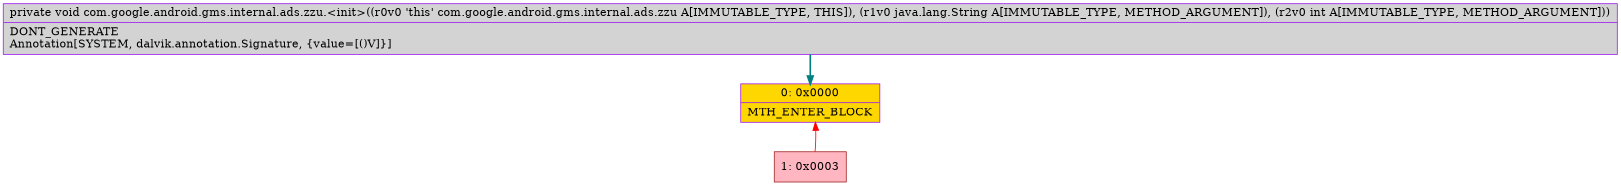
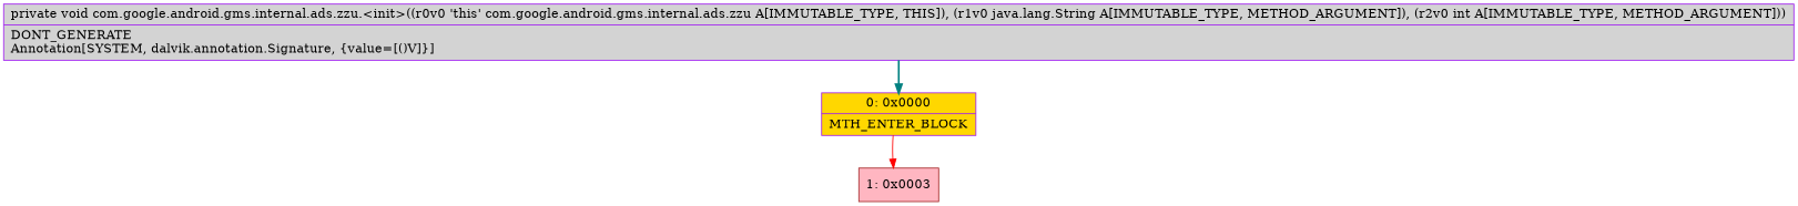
  digraph {
    node [color=purple shape=record style=filled]
    n1 [label="{0\:\ 0x0000|MTH_ENTER_BLOCK\l}" fillcolor=gold]
    n2 [color=brown label="{1\:\ 0x0003}" fillcolor=lightpink]
    n3 [label="{private void com.google.android.gms.internal.ads.zzu.\<init\>((r0v0 'this' com.google.android.gms.internal.ads.zzu A[IMMUTABLE_TYPE, THIS]), (r1v0 java.lang.String A[IMMUTABLE_TYPE, METHOD_ARGUMENT]), (r2v0 int A[IMMUTABLE_TYPE, METHOD_ARGUMENT]))  | DONT_GENERATE\lAnnotation[SYSTEM, dalvik.annotation.Signature, \{value=[()V]\}]\l}" fillcolor=lightgrey]
    subgraph cluster_1 {
      label="R(0)"
    }
-   n2 -> n1 [color=red style=solid]
+   n1 -> n2 [color=red style=solid]
    n3 -> n1 [color=teal style=bold]
  }
